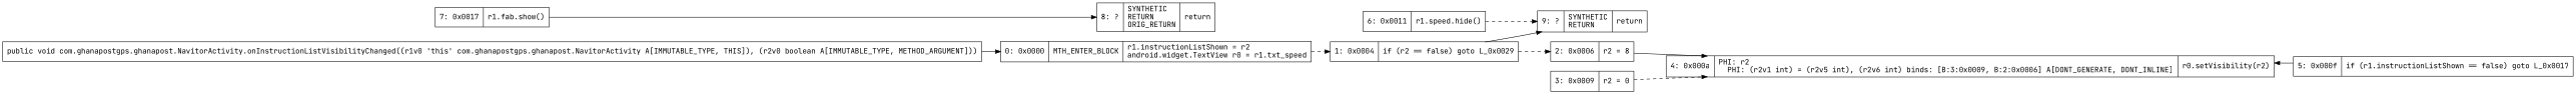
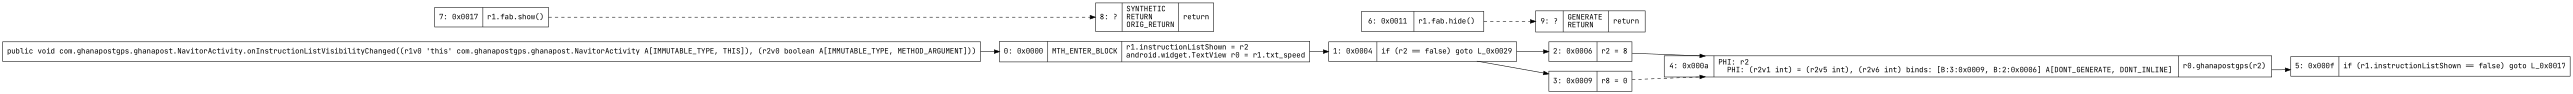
  digraph {
    fontname="JetBrains Mono"
    rankdir=LR
    node [fontname="JetBrains Mono" shape=record]
    edge [fontname="JetBrains Mono"]
    n1 [label="{0\:\ 0x0000|MTH_ENTER_BLOCK\l|r1.instructionListShown = r2\landroid.widget.TextView r0 = r1.txt_speed\l}"]
    n2 [label="{1\:\ 0x0004|if (r2 == false) goto L_0x0029\l}"]
    n3 [label="{2\:\ 0x0006|r2 = 8\l}"]
-   n4 [label="{3\:\ 0x0009|r2 = 0\l}"]
-   n5 [label="{4\:\ 0x000a|PHI: r2 \l  PHI: (r2v1 int) = (r2v5 int), (r2v6 int) binds: [B:3:0x0009, B:2:0x0006] A[DONT_GENERATE, DONT_INLINE]\l|r0.setVisibility(r2)\l}"]
+   n4 [label="{3\:\ 0x0009|r8 = 0\l}"]
+   n5 [label="{4\:\ 0x000a|PHI: r2 \l  PHI: (r2v1 int) = (r2v5 int), (r2v6 int) binds: [B:3:0x0009, B:2:0x0006] A[DONT_GENERATE, DONT_INLINE]\l|r0.ghanapostgps(r2)\l}"]
    n6 [label="{5\:\ 0x000f|if (r1.instructionListShown == false) goto L_0x0017\l}"]
-   n7 [label="{6\:\ 0x0011|r1.speed.hide()\l}"]
-   n8 [label="{9\:\ ?|SYNTHETIC\lRETURN\l|return\l}"]
+   n7 [label="{6\:\ 0x0011|r1.fab.hide()\l}"]
+   n8 [label="{9\:\ ?|GENERATE\lRETURN\l|return\l}"]
    n9 [label="{7\:\ 0x0017|r1.fab.show()\l}"]
    n10 [label="{8\:\ ?|SYNTHETIC\lRETURN\lORIG_RETURN\l|return\l}"]
    n11 [label="{public void com.ghanapostgps.ghanapost.NavitorActivity.onInstructionListVisibilityChanged((r1v0 'this' com.ghanapostgps.ghanapost.NavitorActivity A[IMMUTABLE_TYPE, THIS]), (r2v0 boolean A[IMMUTABLE_TYPE, METHOD_ARGUMENT])) }"]
-   n1 -> n2 [style=dashed]
-   n2 -> n3 [style=dashed]
-   n2 -> n8
+   n1 -> n2
+   n2 -> n3 [style=solid]
+   n2 -> n4
    n3 -> n5
    n4 -> n5 [style=dashed]
-   n6 -> n5
+   n5 -> n6
    n7 -> n8 [style=dashed]
-   n9 -> n10
+   n9 -> n10 [style=dashed]
    n11 -> n1
  }
